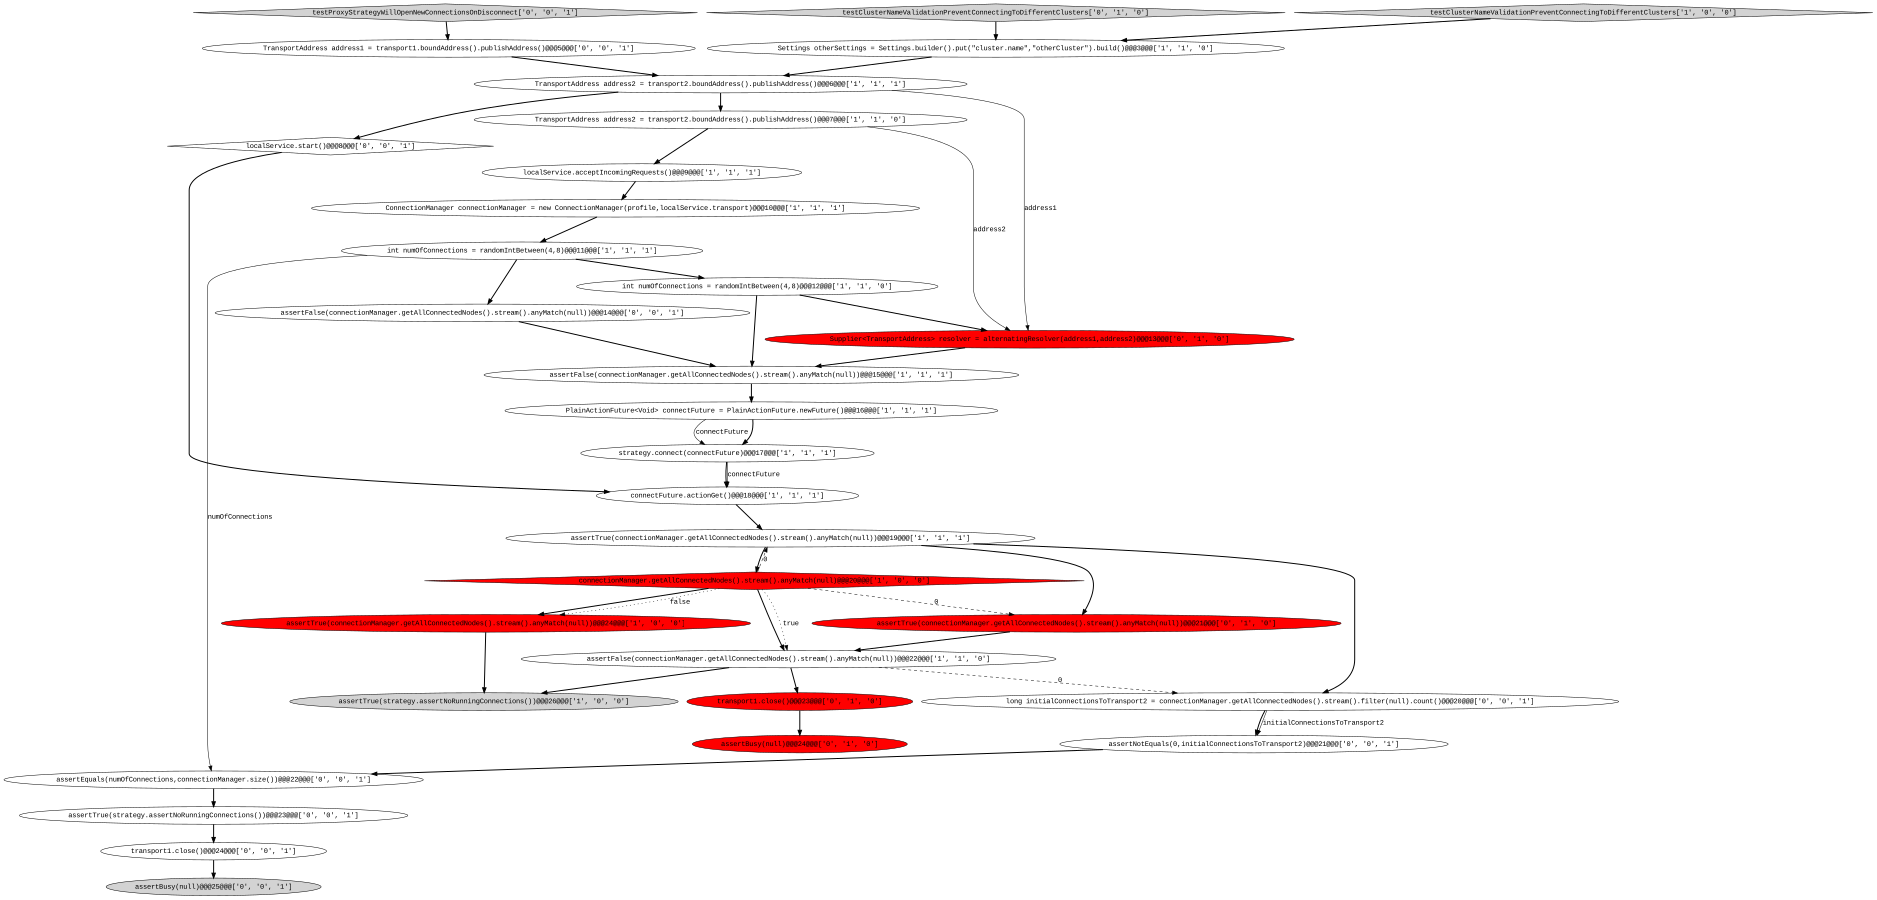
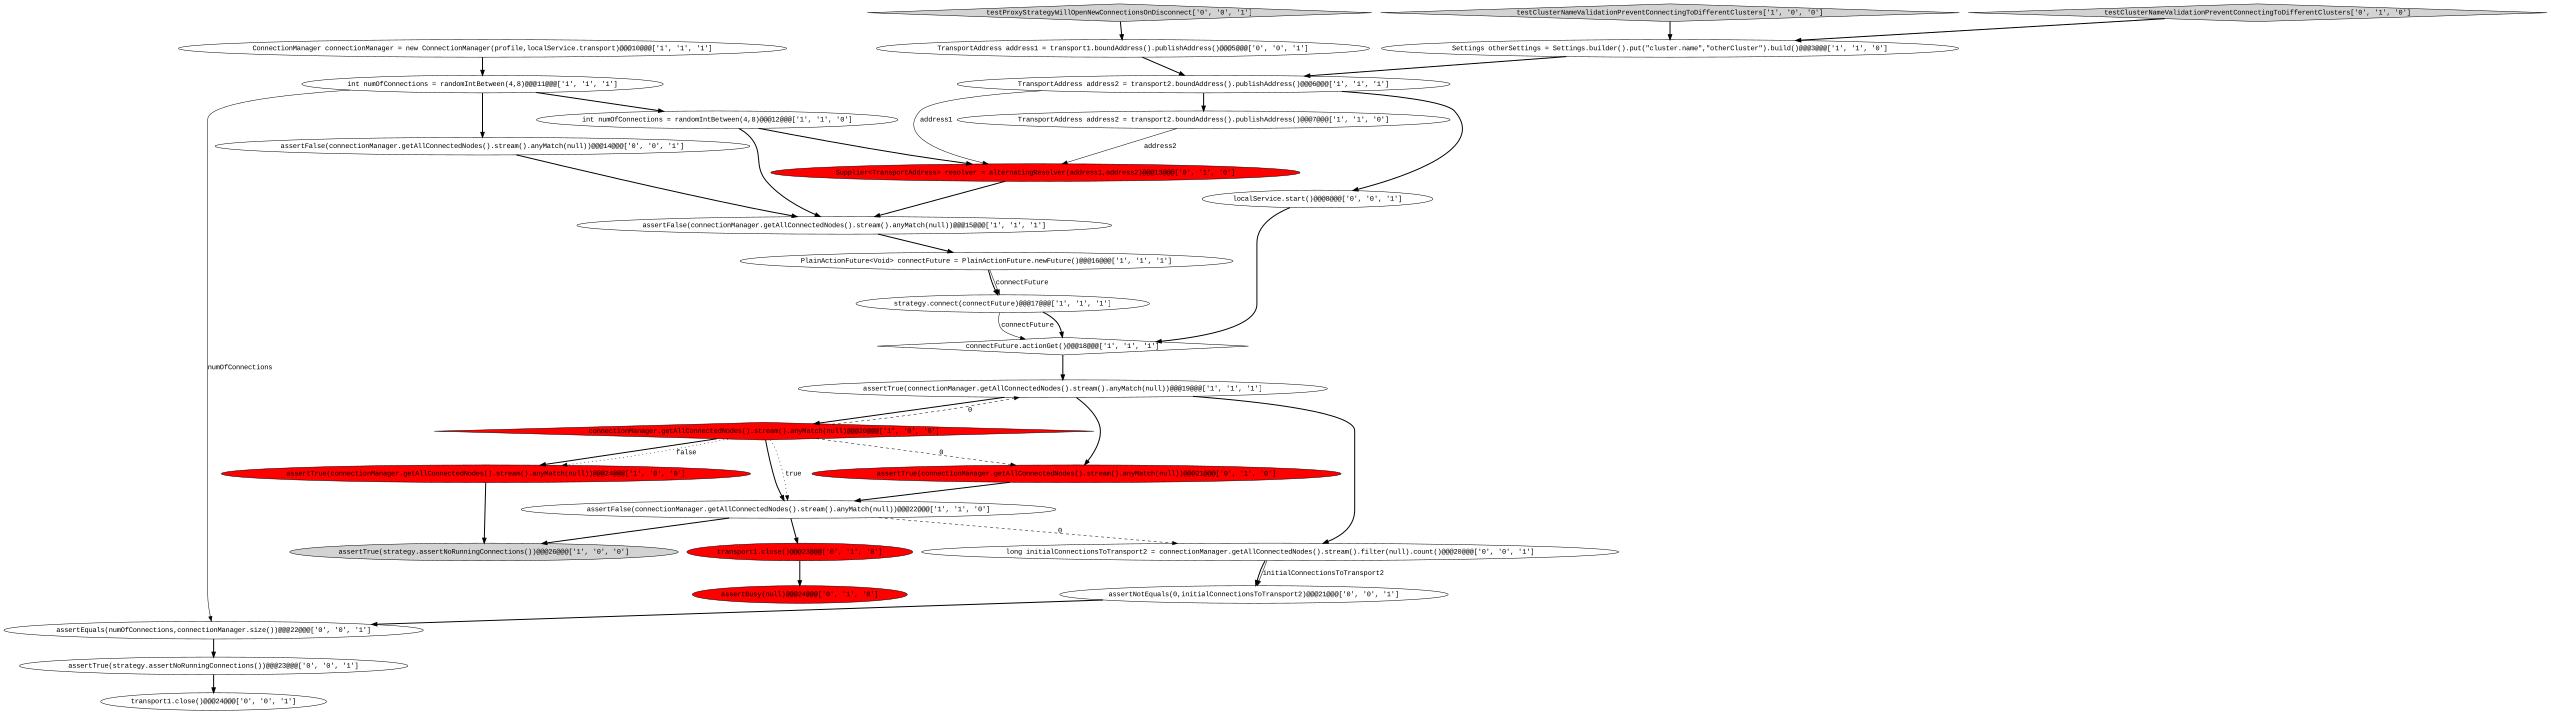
  digraph {
    fontname="Liberation Mono"
    node [fillcolor=white fontname="Liberation Mono" shape=ellipse style=filled]
    edge [fontname="Liberation Mono" style=bold]
    n1 [label="strategy.connect(connectFuture)@@@17@@@['1', '1', '1']"]
-   n2 [label="connectFuture.actionGet()@@@18@@@['1', '1', '1']"]
+   n2 [label="connectFuture.actionGet()@@@18@@@['1', '1', '1']" shape=diamond]
    n3 [label="assertTrue(connectionManager.getAllConnectedNodes().stream().anyMatch(null))@@@19@@@['1', '1', '1']"]
    n4 [fillcolor=lightgray label="testProxyStrategyWillOpenNewConnectionsOnDisconnect['0', '0', '1']" shape=diamond]
    n5 [label="TransportAddress address1 = transport1.boundAddress().publishAddress()@@@5@@@['0', '0', '1']"]
    n6 [label="TransportAddress address2 = transport2.boundAddress().publishAddress()@@@6@@@['1', '1', '1']"]
    n7 [label="long initialConnectionsToTransport2 = connectionManager.getAllConnectedNodes().stream().filter(null).count()@@@20@@@['0', '0', '1']"]
    n8 [fillcolor=red label="connectionManager.getAllConnectedNodes().stream().anyMatch(null)@@@20@@@['1', '0', '0']" shape=diamond]
    n9 [fillcolor=red label="assertTrue(connectionManager.getAllConnectedNodes().stream().anyMatch(null))@@@21@@@['0', '1', '0']"]
    n10 [label="assertFalse(connectionManager.getAllConnectedNodes().stream().anyMatch(null))@@@15@@@['1', '1', '1']"]
    n11 [label="PlainActionFuture<Void> connectFuture = PlainActionFuture.newFuture()@@@16@@@['1', '1', '1']"]
    n12 [label="ConnectionManager connectionManager = new ConnectionManager(profile,localService.transport)@@@10@@@['1', '1', '1']"]
    n13 [label="int numOfConnections = randomIntBetween(4,8)@@@11@@@['1', '1', '1']"]
    n14 [label="assertEquals(numOfConnections,connectionManager.size())@@@22@@@['0', '0', '1']"]
    n15 [label="int numOfConnections = randomIntBetween(4,8)@@@12@@@['1', '1', '0']"]
    n16 [label="assertFalse(connectionManager.getAllConnectedNodes().stream().anyMatch(null))@@@14@@@['0', '0', '1']"]
    n17 [label="assertNotEquals(0,initialConnectionsToTransport2)@@@21@@@['0', '0', '1']"]
    n18 [label="assertTrue(strategy.assertNoRunningConnections())@@@23@@@['0', '0', '1']"]
    n19 [fillcolor=red label="Supplier<TransportAddress> resolver = alternatingResolver(address1,address2)@@@13@@@['0', '1', '0']"]
-   n20 [label="localService.acceptIncomingRequests()@@@9@@@['1', '1', '1']"]
    n21 [fillcolor=lightgray label="assertTrue(strategy.assertNoRunningConnections())@@@26@@@['1', '0', '0']"]
-   n22 [fillcolor=lightgray label="assertBusy(null)@@@25@@@['0', '0', '1']"]
    n23 [label="TransportAddress address2 = transport2.boundAddress().publishAddress()@@@7@@@['1', '1', '0']"]
-   n24 [label="localService.start()@@@8@@@['0', '0', '1']" shape=diamond]
+   n24 [label="localService.start()@@@8@@@['0', '0', '1']"]
    n25 [fillcolor=red label="transport1.close()@@@23@@@['0', '1', '0']"]
    n26 [fillcolor=red label="assertBusy(null)@@@24@@@['0', '1', '0']"]
    n27 [label="assertFalse(connectionManager.getAllConnectedNodes().stream().anyMatch(null))@@@22@@@['1', '1', '0']"]
    n28 [label="transport1.close()@@@24@@@['0', '0', '1']"]
    n29 [fillcolor=lightgray label="testClusterNameValidationPreventConnectingToDifferentClusters['1', '0', '0']" shape=diamond]
    n30 [label="Settings otherSettings = Settings.builder().put(\"cluster.name\",\"otherCluster\").build()@@@3@@@['1', '1', '0']"]
    n31 [fillcolor=red label="assertTrue(connectionManager.getAllConnectedNodes().stream().anyMatch(null))@@@24@@@['1', '0', '0']"]
    n32 [fillcolor=lightgray label="testClusterNameValidationPreventConnectingToDifferentClusters['0', '1', '0']" shape=diamond]
    n1 -> n2
    n1 -> n2 [label=connectFuture style=solid]
    n2 -> n3
    n3 -> n7
    n3 -> n8
    n3 -> n9
    n4 -> n5
    n5 -> n6
    n6 -> n19 [label=address1 style=solid]
    n6 -> n23
    n6 -> n24
    n7 -> n17
    n7 -> n17 [label=initialConnectionsToTransport2 style=solid]
    n8 -> n3 [label=0 style=dashed]
    n8 -> n9 [label=0 style=dashed]
    n8 -> n27
    n8 -> n27 [label=true style=dotted]
    n8 -> n31
    n8 -> n31 [label=false style=dotted]
    n9 -> n27
    n10 -> n11
    n11 -> n1
    n11 -> n1 [label=connectFuture style=solid]
    n12 -> n13
    n13 -> n14 [label=numOfConnections style=solid]
    n13 -> n15
    n13 -> n16
    n14 -> n18
    n15 -> n10
    n15 -> n19
    n16 -> n10
    n17 -> n14
    n18 -> n28
    n19 -> n10
-   n20 -> n12
    n23 -> n19 [label=address2 style=solid]
-   n23 -> n20
    n24 -> n2
    n25 -> n26
    n27 -> n7 [label=0 style=dashed]
    n27 -> n21
    n27 -> n25
-   n28 -> n22
    n29 -> n30
    n30 -> n6
    n31 -> n21
    n32 -> n30
  }
